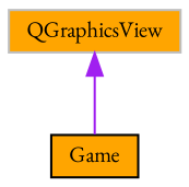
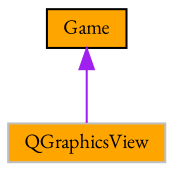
  digraph {
    rankdir=TB
    fontname="EB Garamond"
    node [fillcolor=orange fontname="EB Garamond" fontsize=10 shape=record style=filled]
    n1 [color=grey75 height=0.2 label=QGraphicsView width=0.4]
    n2 [color=black height=0.2 label=Game width=0.4]
-   n1 -> n2 [color=purple dir=back fontname="EB Garamond" fontsize=10 labelfontname=Helvetica labelfontsize=10 style=solid]
+   n2 -> n1 [color=purple dir=back fontname="EB Garamond" fontsize=10 labelfontname=Helvetica labelfontsize=10 style=solid]
  }
